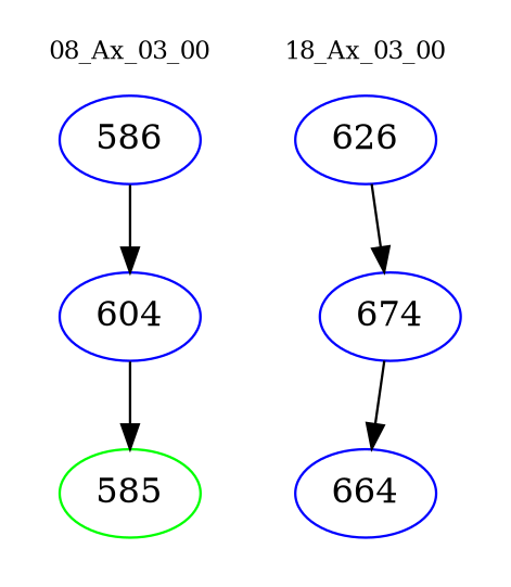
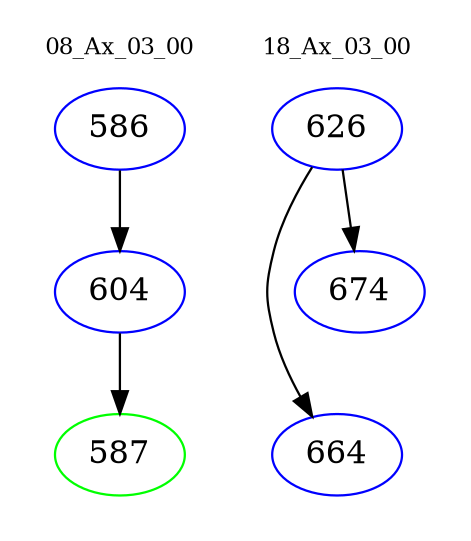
  digraph {
    node [color=blue]
    edge [color=black]
    n1 [label=586]
-   n2 [color=green label=585]
+   n2 [color=green label=587]
    n3 [label=604]
    n4 [label=626]
    n5 [label=664]
    n6 [label=674]
    subgraph cluster_1 {
      color=white
      fontsize=10
      label="08_Ax_03_00"
      n1
      n2
      n3
    }
    subgraph cluster_2 {
      color=white
      fontsize=10
      label="18_Ax_03_00"
      n4
      n5
      n6
    }
    n1 -> n3
    n3 -> n2
-   n6 -> n5
+   n4 -> n5
    n4 -> n6
  }
